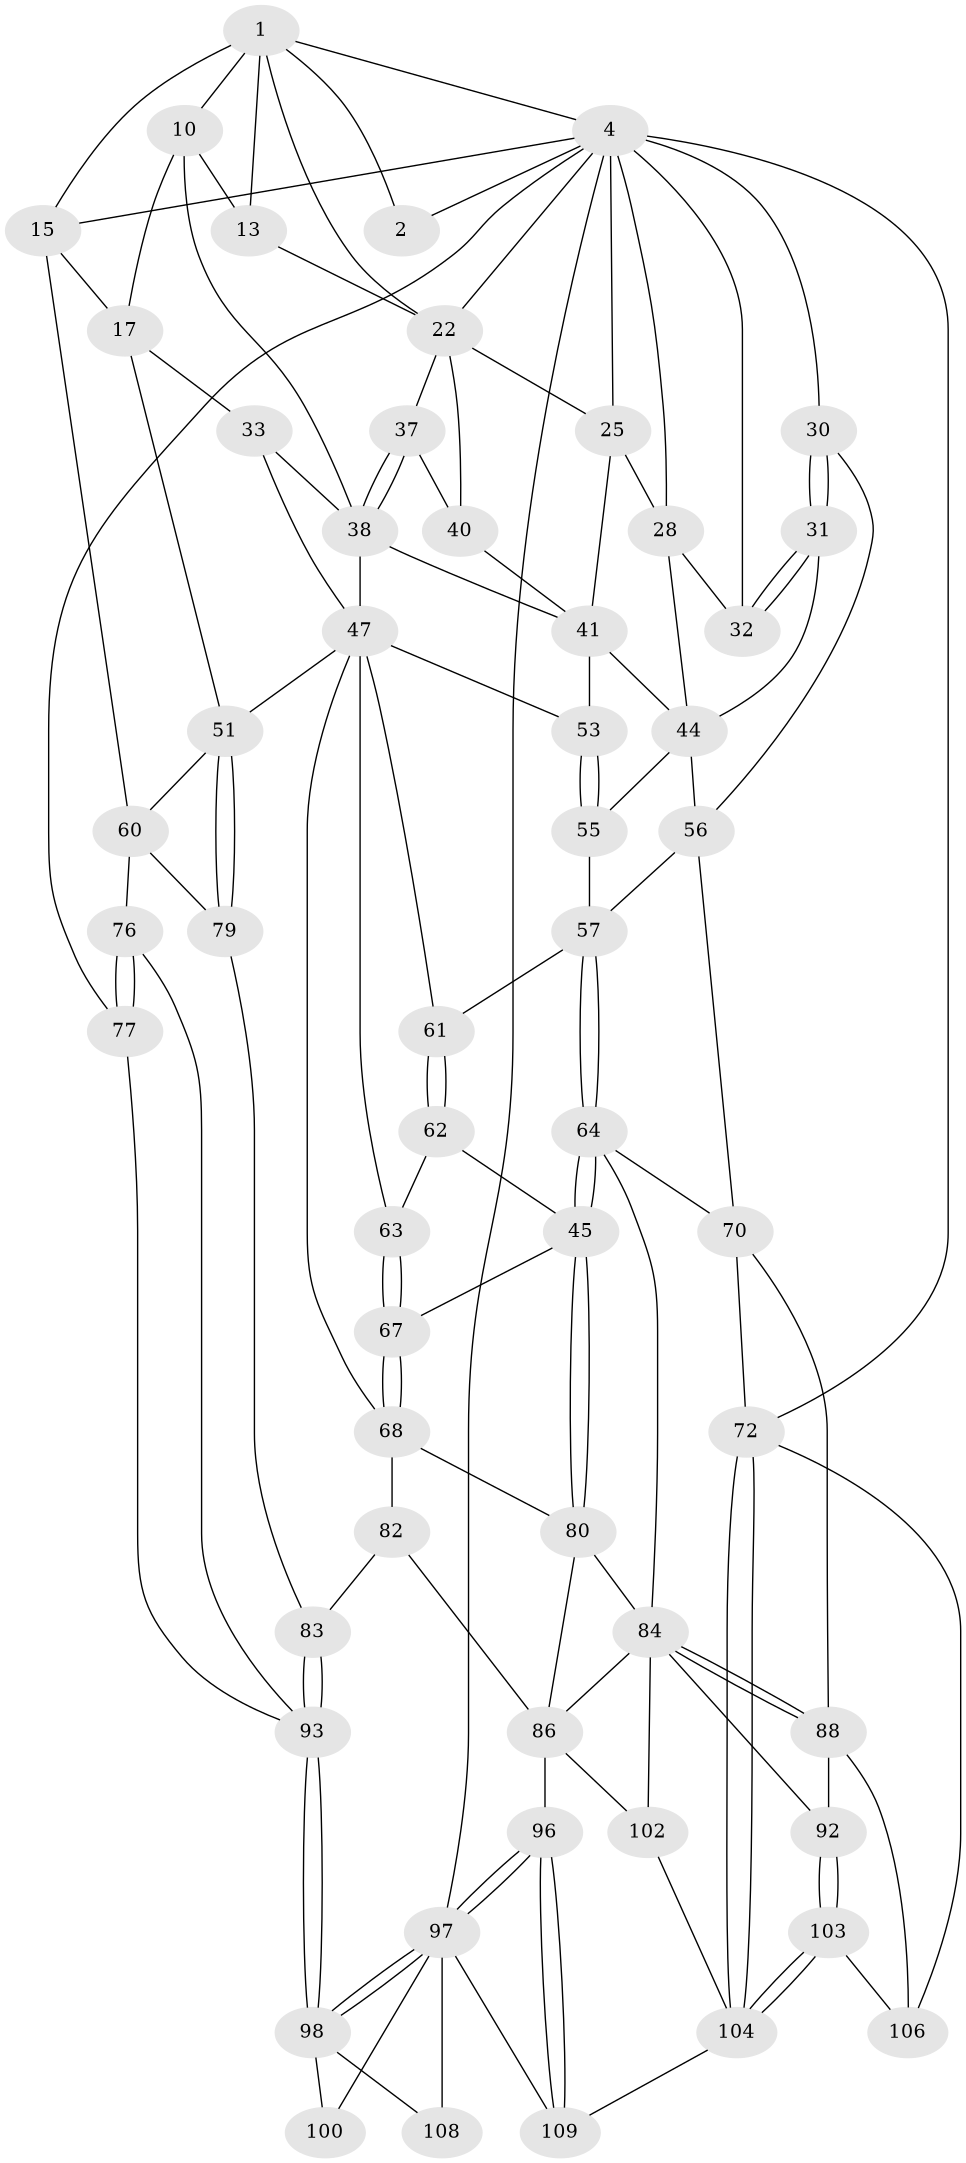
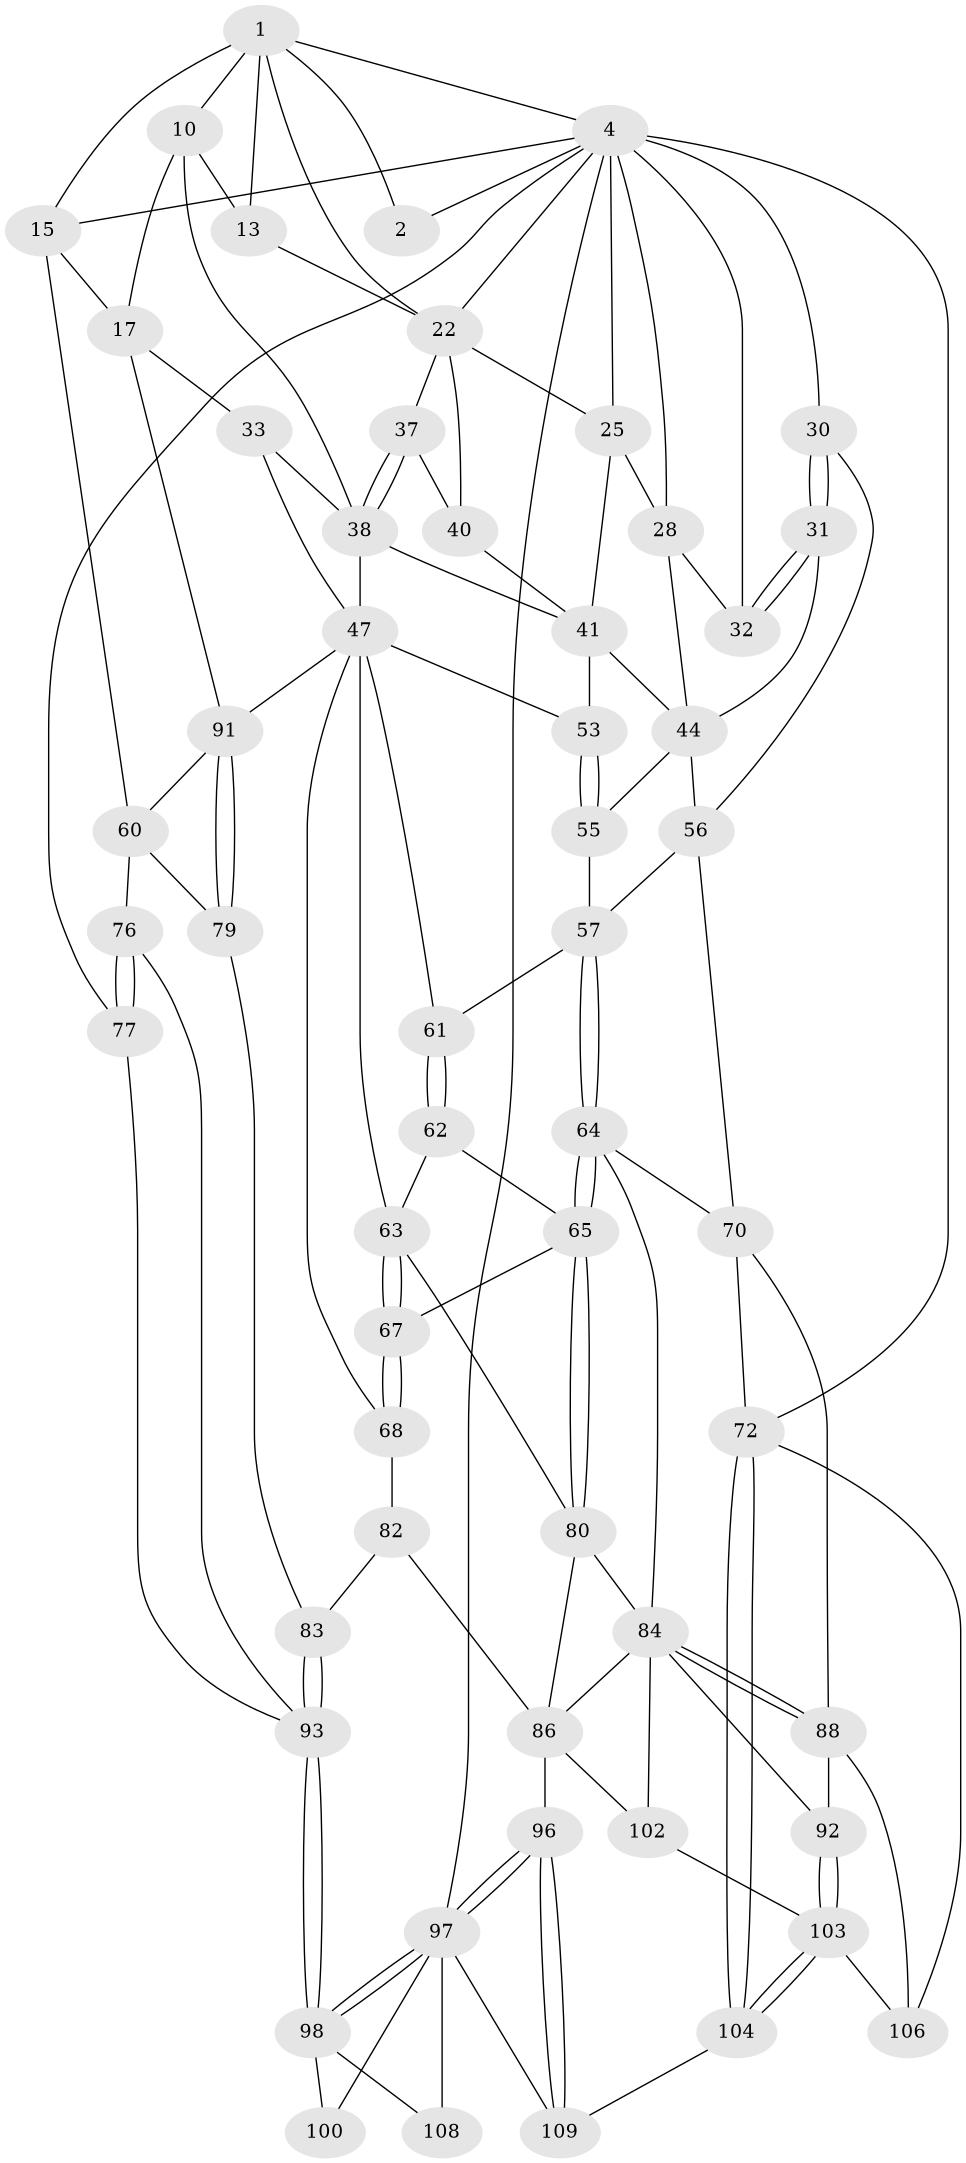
  graph {
    node [color=gray90 style=filled]
    1 [super="+2+8"]
    4 [super="+5+20"]
    n3 [label=2]
    10 [super="+11+14"]
    13
    15 [super="+19+16"]
    22 [super="+23"]
    25 [super="+29"]
    28 [super="+35"]
    30
    32
    72 [super="+73"]
    77
    97 [super="+107"]
    17 [super="+18"]
    38 [super="+39"]
    60 [super="+75"]
    37
    40
    41 [super="+42"]
    44 [super="+46+45"]
    31
    56 [super="+59"]
    104 [super="+105"]
    106
    93 [super="+94"]
    98 [super="+99"]
    100
    109
    108
    33 [super="+34"]
-   51 [super="+52"]
+   51 [super="+52" label=91]
    47 [super="+54+48"]
    79
    76
    53
    55
    57 [super="+58"]
    70 [super="+74"]
    61
    63
    68 [super="+69"]
    62
    67
    80 [super="+81"]
    82
    83
    64 [super="+71"]
    88 [super="+91"]
-   65 [super="+66" label=45]
+   65 [super="+66"]
    84 [super="+85"]
    86 [super="+87"]
    92
    102
    96
    103
    1 -- 4
    1 -- n3
    1 -- 10 [weight=2]
    1 -- 13
    1 -- 15
    1 -- 22
    4 -- n3
    4 -- 15
    4 -- 22
    4 -- 25
    4 -- 28
    4 -- 30
    4 -- 32
    4 -- 72 [weight=2]
    4 -- 77
    4 -- 97
    10 -- 13
    10 -- 17
    10 -- 38
    13 -- 22
    15 -- 17
    15 -- 60
    22 -- 25
    22 -- 37
    22 -- 40
    25 -- 28
    25 -- 41
    28 -- 32
    28 -- 44
    30 -- 31
    30 -- 31
    30 -- 56
    72 -- 104
    72 -- 104
    72 -- 106
    77 -- 93
    97 -- 98
    97 -- 98
    97 -- 100
    97 -- 109
    97 -- 108 [weight=2]
    17 -- 33
    17 -- 51
    38 -- 41
    38 -- 47
    60 -- 79
    60 -- 76
    37 -- 38
    37 -- 38
    37 -- 40
    40 -- 41
    41 -- 44
    41 -- 53
    44 -- 56
    44 -- 55
    31 -- 32
    31 -- 32
    31 -- 44
    56 -- 57
    56 -- 70
    104 -- 109
    93 -- 98
    93 -- 98
    98 -- 100
    98 -- 108
    33 -- 38
    33 -- 47
    51 -- 60
    51 -- 79
    51 -- 79
    47 -- 51
    47 -- 53
    47 -- 61
    47 -- 63
    47 -- 68
    79 -- 83
    76 -- 77
    76 -- 77
    76 -- 93
    53 -- 55
    53 -- 55
    55 -- 57
    57 -- 61
    57 -- 64
    57 -- 64
    70 -- 72
    70 -- 88
    61 -- 62
    61 -- 62
    63 -- 67
    63 -- 67
-   68 -- 80
+   63 -- 80
    68 -- 82
    62 -- 63
    62 -- 65
    67 -- 68
    67 -- 68
    80 -- 84
    80 -- 86
    82 -- 83
    82 -- 86
    83 -- 93
    83 -- 93
    64 -- 70
    64 -- 65
    64 -- 65
    64 -- 84
    88 -- 106
    88 -- 92
    65 -- 67
    65 -- 80
    65 -- 80
    84 -- 88
    84 -- 88
    84 -- 86
    84 -- 92
    84 -- 102
    86 -- 102
    86 -- 96
    92 -- 103
    92 -- 103
-   102 -- 104
+   102 -- 103
    96 -- 97
    96 -- 97
    96 -- 109
    96 -- 109
    103 -- 104
    103 -- 104
    103 -- 106
  }
